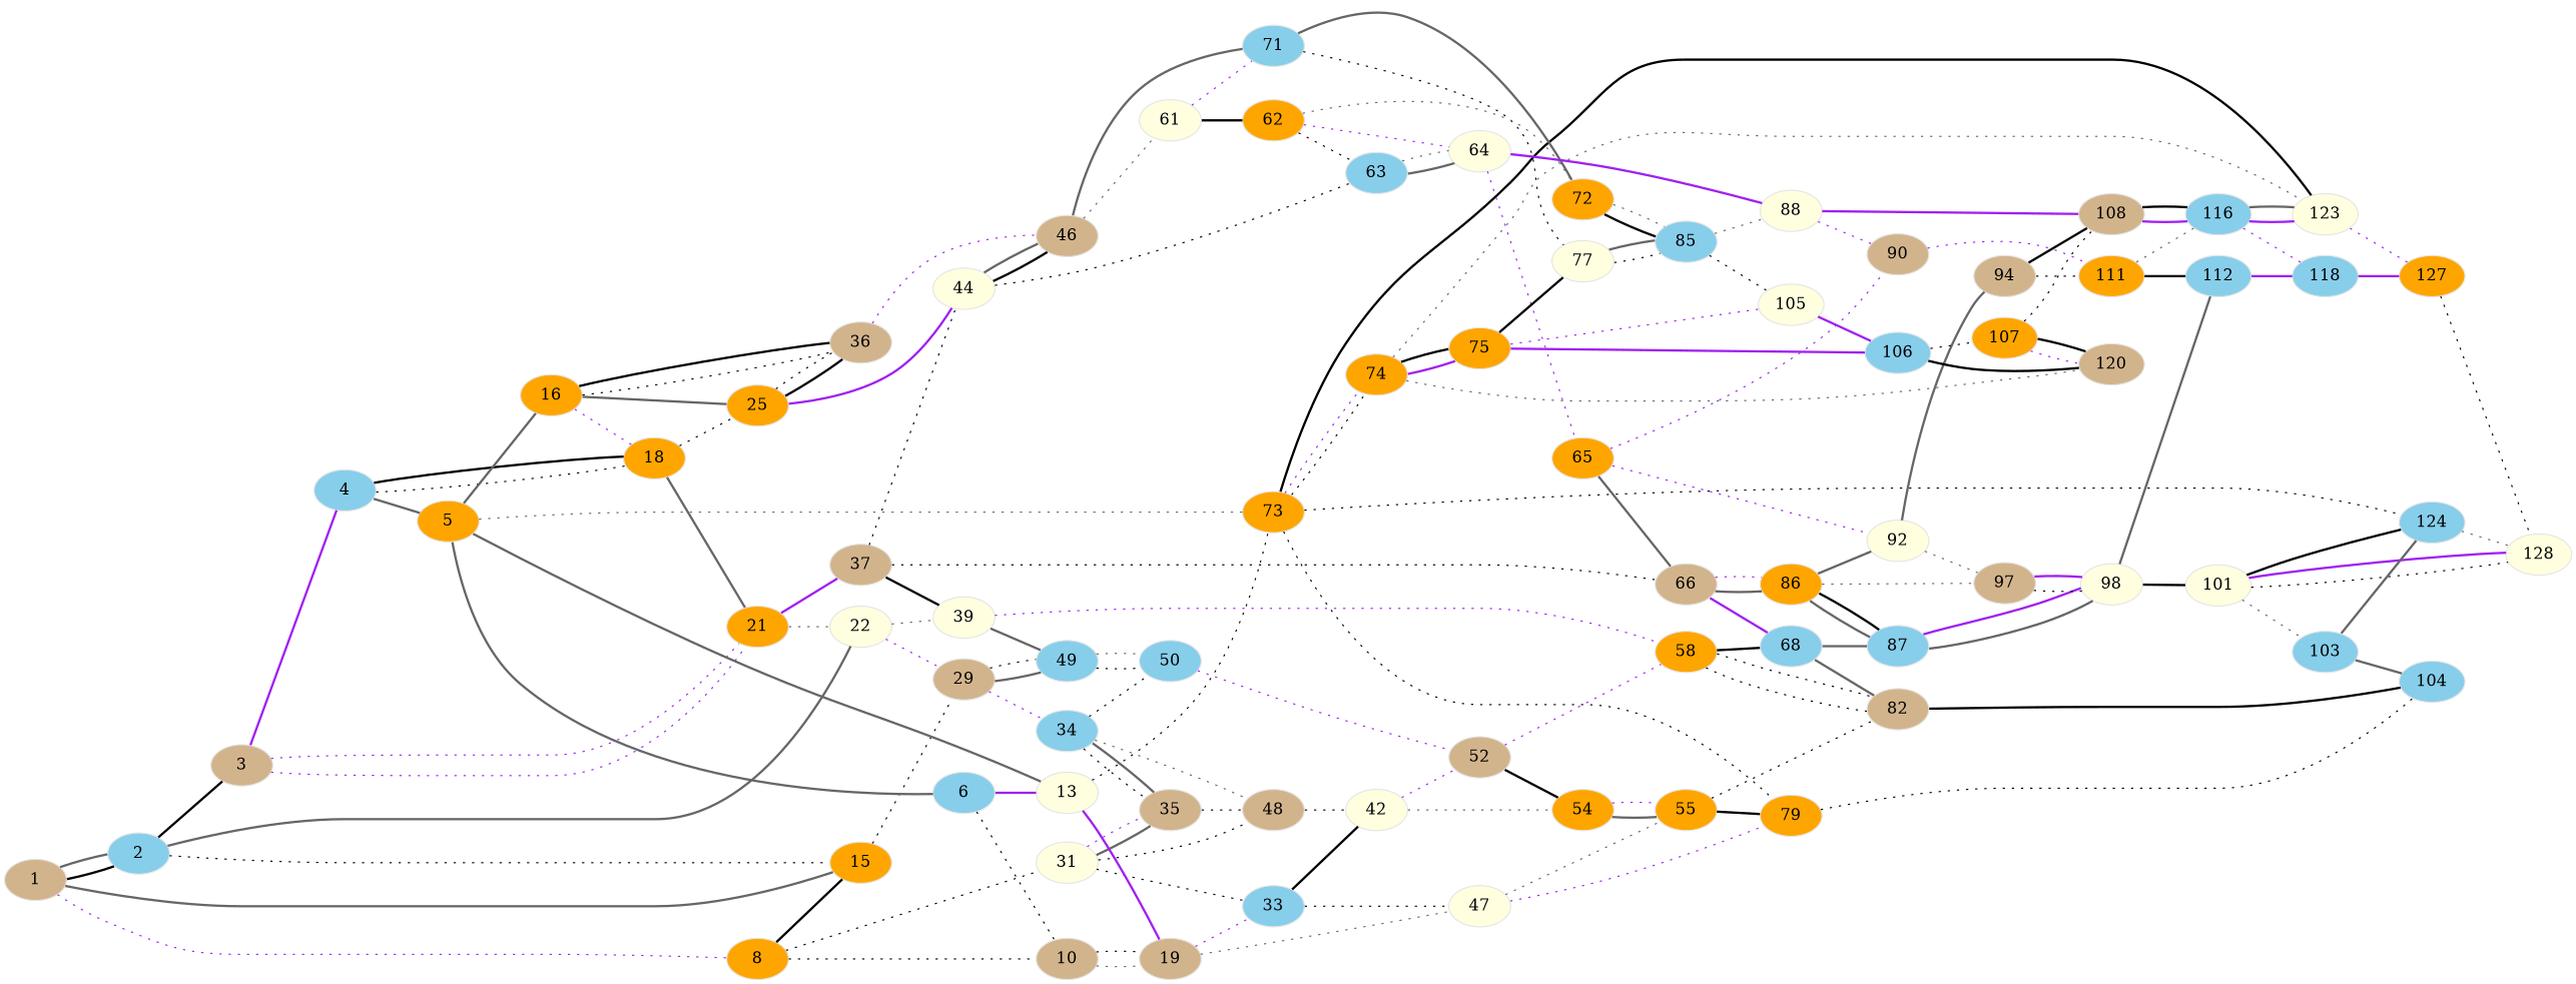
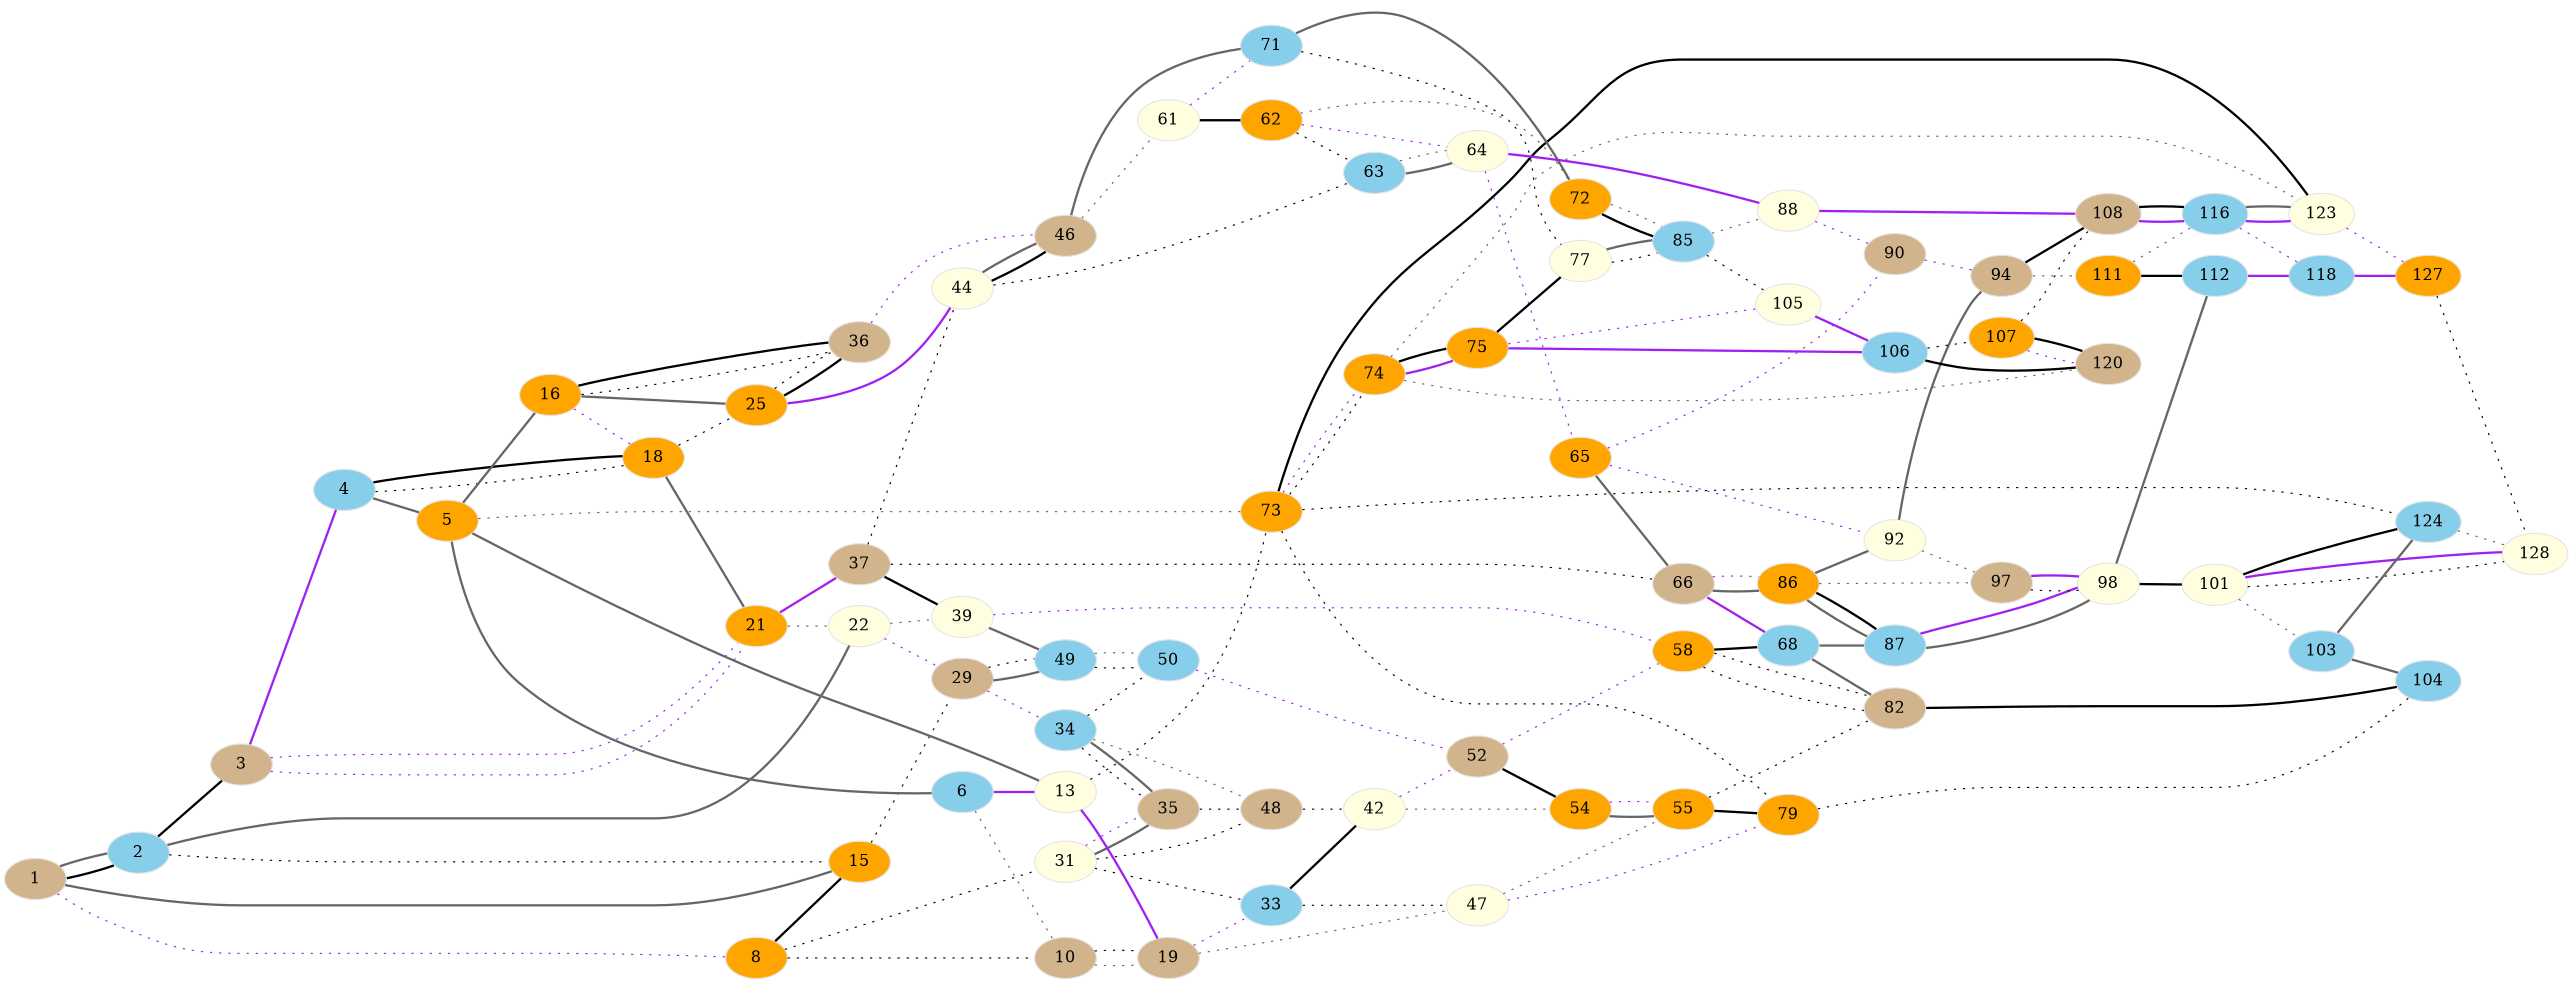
  graph {
    rankdir=LR
    node [color=gray90 fillcolor=orange style=filled]
    edge [color=black style=dotted]
    1 [fillcolor=tan super="+7"]
    2 [fillcolor=skyblue super="+14"]
    8 [super="+9"]
    15 [super="+27"]
    3 [fillcolor=tan]
    22 [fillcolor=lightyellow super="+28"]
    10 [fillcolor=tan]
    31 [fillcolor=lightyellow super="+32"]
    29 [fillcolor=tan super="+30"]
    4 [fillcolor=skyblue]
    21 [super="+24"]
    39 [fillcolor=lightyellow super="+51"]
    5 [super="+12"]
    18 [super="+23"]
    37 [fillcolor=tan super="+38"]
    6 [fillcolor=skyblue super="+11"]
    13 [fillcolor=lightyellow]
    16 [super="+17"]
    73 [super="+80"]
    25 [super="+26"]
    19 [fillcolor=tan super="+20"]
    36 [fillcolor=tan]
    79 [super="+99"]
    74 [super="+122"]
    123 [fillcolor=lightyellow super="+126"]
    124 [fillcolor=skyblue super="+125"]
    33 [fillcolor=skyblue super="+43"]
    35 [fillcolor=tan]
    n29 [fillcolor=tan label=48 super="+41"]
    47 [fillcolor=lightyellow super="+56"]
    34 [fillcolor=skyblue super="+48"]
    49 [fillcolor=skyblue]
    44 [fillcolor=lightyellow super="+45"]
    46 [fillcolor=tan super="+60"]
    42 [fillcolor=lightyellow super="+53"]
    55 [super="+84"]
    66 [fillcolor=tan super="+67"]
    58 [super="+59"]
    63 [fillcolor=skyblue]
    50 [fillcolor=skyblue]
    52 [fillcolor=tan super="+57"]
    54
    61 [fillcolor=lightyellow]
    71 [fillcolor=skyblue super="+78"]
    68 [fillcolor=skyblue super="+81"]
    86 [super="+93"]
    82 [fillcolor=tan super="+83"]
    64 [fillcolor=lightyellow super="+70"]
    62 [super="+69"]
    72
    77 [fillcolor=lightyellow]
    104 [fillcolor=skyblue super="+114"]
    87 [fillcolor=skyblue]
    65 [super="+91"]
    88 [fillcolor=lightyellow super="+89"]
    85 [fillcolor=skyblue super="+96"]
    90 [fillcolor=tan]
    92 [fillcolor=lightyellow super="+95"]
    108 [fillcolor=tan super="+109"]
    94 [fillcolor=tan super="+110"]
    97 [fillcolor=tan]
    98 [fillcolor=lightyellow super="+100"]
    105 [fillcolor=lightyellow]
    75 [super="+76"]
    120 [fillcolor=tan]
    127
    128 [fillcolor=lightyellow]
    106 [fillcolor=skyblue super="+115"]
    107
    101 [fillcolor=lightyellow super="+102"]
    112 [fillcolor=skyblue super="+113"]
    116 [fillcolor=skyblue super="+117"]
    111
    103 [fillcolor=skyblue super="+119"]
    118 [fillcolor=skyblue super="+121"]
    1 -- 2 [style=bold]
    1 -- 2 [color=gray40 style=bold]
    1 -- 8 [color=purple]
    1 -- 15 [color=gray40 style=bold]
    2 -- 15
    2 -- 3 [style=bold]
    2 -- 22 [color=gray40 style=bold]
    8 -- 15 [style=bold]
    8 -- 10
    8 -- 31
    15 -- 29
    3 -- 4 [color=purple style=bold]
    3 -- 21 [color=purple]
    3 -- 21 [color=purple]
    22 -- 29 [color=purple]
    22 -- 39 [color=gray40]
    10 -- 19 [color=gray40]
    10 -- 19
    31 -- 33
    31 -- 35 [color=gray40 style=bold]
    31 -- 35 [color=purple]
    31 -- n29
    29 -- 34 [color=purple]
    29 -- 49 [color=gray40 style=bold]
    29 -- 49
    4 -- 5 [color=gray40 style=bold]
    4 -- 18
    4 -- 18 [style=bold]
    21 -- 22 [color=gray40]
    21 -- 37 [color=purple style=bold]
    39 -- 49 [color=gray40 style=bold]
    39 -- 58 [color=purple]
    5 -- 6 [color=gray40 style=bold]
    5 -- 13 [color=gray40 style=bold]
    5 -- 16 [color=gray40 style=bold]
    5 -- 73 [color=gray40]
    18 -- 21 [color=gray40 style=bold]
    18 -- 25
    37 -- 39 [style=bold]
    37 -- 44
    37 -- 66
-   6 -- 10
+   6 -- 10 [color=gray40]
    6 -- 13 [color=purple style=bold]
    13 -- 73
    13 -- 19 [color=purple style=bold]
    16 -- 18 [color=purple]
    16 -- 25 [color=gray40 style=bold]
    16 -- 36
    16 -- 36 [style=bold]
    73 -- 79
    73 -- 74
    73 -- 74 [color=purple]
    73 -- 123 [style=bold]
    73 -- 124
    25 -- 36 [style=bold]
    25 -- 36
    25 -- 44 [color=purple style=bold]
    19 -- 33 [color=purple]
    19 -- 47 [color=gray40]
    36 -- 46 [color=purple]
    79 -- 104
    74 -- 123 [color=gray40]
    74 -- 75 [color=purple style=bold]
    74 -- 75 [style=bold]
    74 -- 120 [color=gray40]
    123 -- 127 [color=purple]
    124 -- 128 [color=gray40]
    33 -- 47
    33 -- 42 [style=bold]
    35 -- n29
    n29 -- 42
    47 -- 79 [color=purple]
    47 -- 55 [color=gray40]
    34 -- 35
    34 -- 35 [color=gray40 style=bold]
    34 -- n29 [color=gray40]
    34 -- 50
    49 -- 50
    49 -- 50 [color=gray40]
    44 -- 46 [style=bold]
    44 -- 46 [color=gray40 style=bold]
    44 -- 63
    46 -- 61 [color=gray40]
    46 -- 71 [color=gray40 style=bold]
    42 -- 52 [color=purple]
    42 -- 54 [color=gray40]
    55 -- 79 [style=bold]
    55 -- 82
    66 -- 68 [color=purple style=bold]
    66 -- 86 [color=gray40 style=bold]
    66 -- 86 [color=purple]
    58 -- 68 [style=bold]
    58 -- 82
    58 -- 82
    63 -- 64 [color=gray40 style=bold]
    63 -- 64 [color=gray40]
    50 -- 52 [color=purple]
    52 -- 58 [color=purple]
    52 -- 54 [style=bold]
    54 -- 55 [color=gray40 style=bold]
    54 -- 55 [color=purple]
    61 -- 71 [color=purple]
    61 -- 62 [style=bold]
    71 -- 72 [color=gray40 style=bold]
    71 -- 77
    68 -- 82 [color=gray40 style=bold]
    68 -- 87 [color=gray40 style=bold]
    86 -- 87 [color=gray40 style=bold]
    86 -- 87 [style=bold]
    86 -- 92 [color=gray40 style=bold]
    86 -- 97 [color=gray40]
    82 -- 104 [style=bold]
    64 -- 65 [color=purple]
    64 -- 88 [color=purple style=bold]
    62 -- 63
    62 -- 64 [color=purple]
    62 -- 72 [color=gray40]
    72 -- 85 [style=bold]
    72 -- 85 [color=gray40]
    77 -- 85
    77 -- 85 [color=gray40 style=bold]
    87 -- 98 [color=gray40 style=bold]
    87 -- 98 [color=purple style=bold]
    65 -- 66 [color=gray40 style=bold]
    65 -- 90 [color=purple]
    65 -- 92 [color=purple]
    88 -- 90 [color=purple]
    88 -- 108 [color=purple style=bold]
    85 -- 88 [color=gray40]
    85 -- 105
-   90 -- 111 [color=purple]
+   90 -- 94 [color=purple]
    92 -- 94 [color=gray40 style=bold]
    92 -- 97 [color=gray40]
    108 -- 116 [color=purple style=bold]
    108 -- 116 [style=bold]
    94 -- 108 [style=bold]
-   94 -- 111
+   94 -- 111 [color=gray40]
    97 -- 98
    97 -- 98 [color=purple style=bold]
    98 -- 101 [style=bold]
    98 -- 112 [color=gray40 style=bold]
    105 -- 106 [color=purple style=bold]
    75 -- 77 [style=bold]
    75 -- 105 [color=purple]
    75 -- 106 [color=purple style=bold]
    127 -- 128
    106 -- 120 [style=bold]
    106 -- 107
    107 -- 108
    107 -- 120 [color=purple]
    107 -- 120 [style=bold]
    101 -- 124 [style=bold]
    101 -- 128
    101 -- 128 [color=purple style=bold]
    101 -- 103 [color=gray40]
    112 -- 118 [color=purple style=bold weight=2]
    116 -- 123 [color=purple style=bold]
    116 -- 123 [color=gray40 style=bold]
    116 -- 118 [color=purple]
    111 -- 112 [style=bold]
    111 -- 116 [color=gray40]
    103 -- 124 [color=gray40 style=bold]
    103 -- 104 [color=gray40 style=bold weight=2]
    118 -- 127 [color=purple style=bold]
  }
